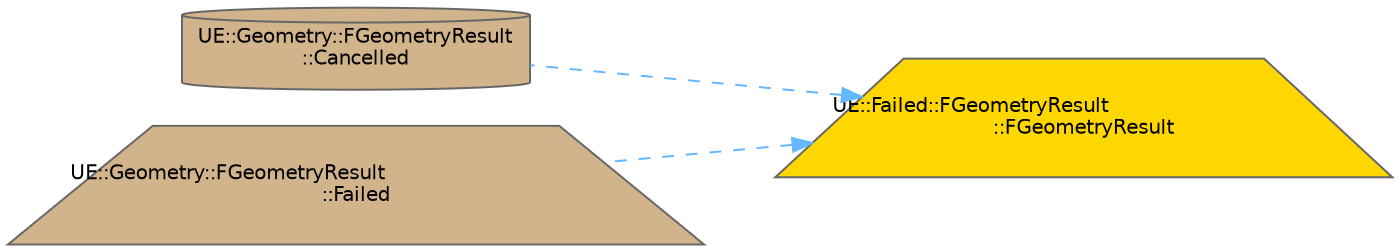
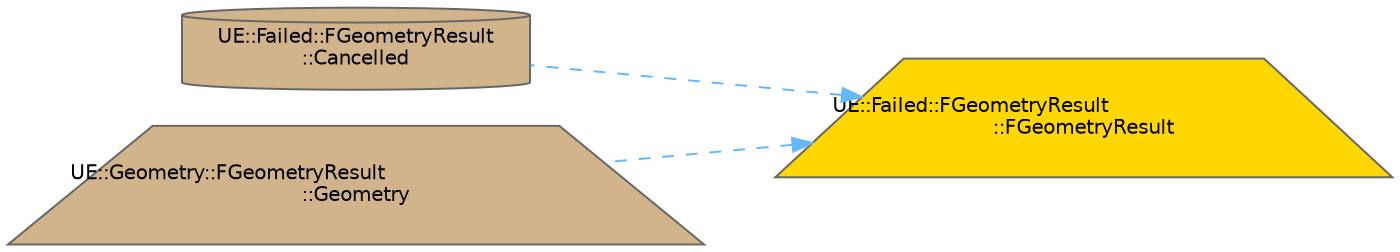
  digraph {
    rankdir=RL
    node [color=grey40 fillcolor=tan fontname=Helvetica fontsize=10 shape=trapezium style=filled]
    edge [color=steelblue1 dir=back fontname=Helvetica fontsize=10 labelfontname=Helvetica labelfontsize=10 style=dashed]
    n1 [color=gray40 fillcolor=gold fontcolor=black height=0.2 label="UE::Failed::FGeometryResult\l::FGeometryResult" width=0.4]
-   n2 [height=0.2 label="UE::Geometry::FGeometryResult\l::Cancelled" shape=cylinder width=0.4]
-   n3 [height=0.2 label="UE::Geometry::FGeometryResult\l::Failed" width=0.4]
+   n2 [height=0.2 label="UE::Failed::FGeometryResult\l::Cancelled" shape=cylinder width=0.4]
+   n3 [height=0.2 label="UE::Geometry::FGeometryResult\l::Geometry" width=0.4]
    n1 -> n2
    n1 -> n3
  }
